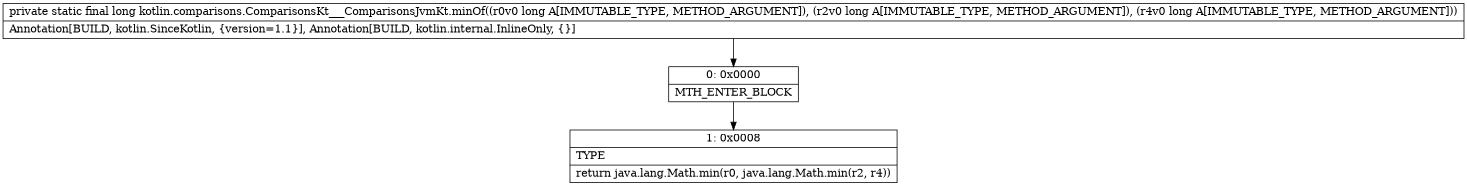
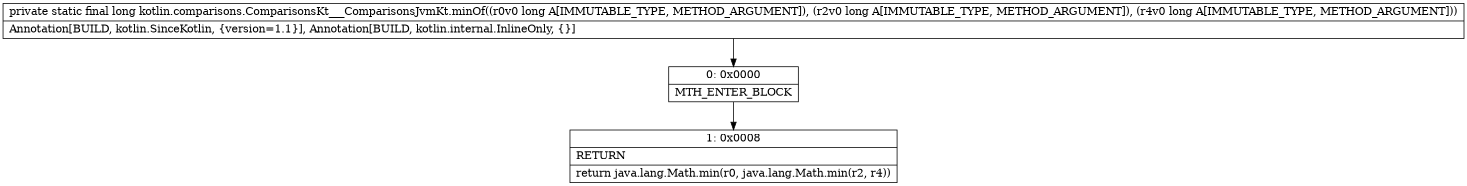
  digraph {
    node [shape=record]
    n1 [label="{0\:\ 0x0000|MTH_ENTER_BLOCK\l}"]
-   n2 [label="{1\:\ 0x0008|TYPE\l|return java.lang.Math.min(r0, java.lang.Math.min(r2, r4))\l}"]
+   n2 [label="{1\:\ 0x0008|RETURN\l|return java.lang.Math.min(r0, java.lang.Math.min(r2, r4))\l}"]
    n3 [label="{private static final long kotlin.comparisons.ComparisonsKt___ComparisonsJvmKt.minOf((r0v0 long A[IMMUTABLE_TYPE, METHOD_ARGUMENT]), (r2v0 long A[IMMUTABLE_TYPE, METHOD_ARGUMENT]), (r4v0 long A[IMMUTABLE_TYPE, METHOD_ARGUMENT]))  | Annotation[BUILD, kotlin.SinceKotlin, \{version=1.1\}], Annotation[BUILD, kotlin.internal.InlineOnly, \{\}]\l}"]
    n1 -> n2
    n3 -> n1
  }
